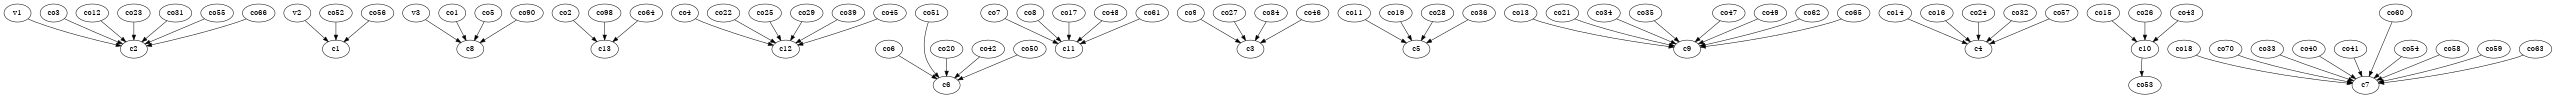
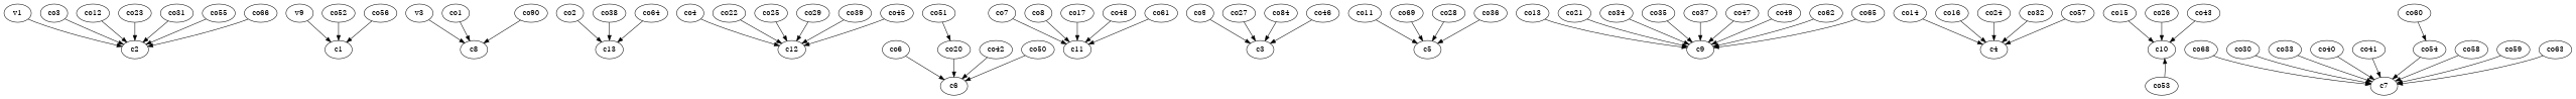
  strict digraph {
    edge [weight=1]
    v1
    c2
-   v2
+   v2 [label=v9]
    c1
    v3
    c8
    co1
    co2
    c13
    co3
    co4
    c12
-   co5
    co6
    c6
    co7
    c11
    co8
    co9
    c3
    n21 [label=co90]
    co11
    c5
    co12
    co13
    c9
    co14
    c4
    co15
    c10
    co16
    co17
-   co18
+   co18 [label=co68]
    c7
-   co19
+   co19 [label=co69]
    co20
    co21
    co22
    co23
    co24
    co25
    co26
    co27
    co28
    co29
-   co30 [label=co70]
+   co30
    co31
    co32
    co33
    co34
    co35
    co36
-   co38 [label=co98]
+   co37
+   co38
    co39
    co40
    co41
    co42
    co43
    n60 [label=co84]
    co45
    co46
    co47
    co48
    co49
    co50
    co51
    co52
    co53
    co54
    co55
    co56
    co57
    co58
    co59
    co60
    co61
    co62
    co63
    co64
    co65
    co66
    v1 -> c2
    v2 -> c1
    v3 -> c8
    co1 -> c8
    co2 -> c13
    co3 -> c2
    co4 -> c12
-   co5 -> c8
    co6 -> c6
    co7 -> c11
    co8 -> c11
    co9 -> c3
    n21 -> c8
    co11 -> c5
    co12 -> c2
    co13 -> c9
    co14 -> c4
    co15 -> c10
    co16 -> c4
    co17 -> c11
    co18 -> c7
    co19 -> c5
    co20 -> c6
    co21 -> c9
    co22 -> c12
    co23 -> c2
    co24 -> c4
    co25 -> c12
    co26 -> c10
    co27 -> c3
    co28 -> c5
    co29 -> c12
    co30 -> c7
    co31 -> c2
    co32 -> c4
    co33 -> c7
    co34 -> c9
    co35 -> c9
    co36 -> c5
+   co37 -> c9
    co38 -> c13
    co39 -> c12
    co40 -> c7
    co41 -> c7
    co42 -> c6
    co43 -> c10
    n60 -> c3
    co45 -> c12
    co46 -> c3
    co47 -> c9
    co48 -> c11
    co49 -> c9
    co50 -> c6
-   co51 -> c6
+   co51 -> co20
    co52 -> c1
-   c10 -> co53
+   co53 -> c10
    co54 -> c7
    co55 -> c2
    co56 -> c1
    co57 -> c4
    co58 -> c7
    co59 -> c7
-   co60 -> c7
+   co60 -> co54
    co61 -> c11
    co62 -> c9
    co63 -> c7
    co64 -> c13
    co65 -> c9
    co66 -> c2
  }
